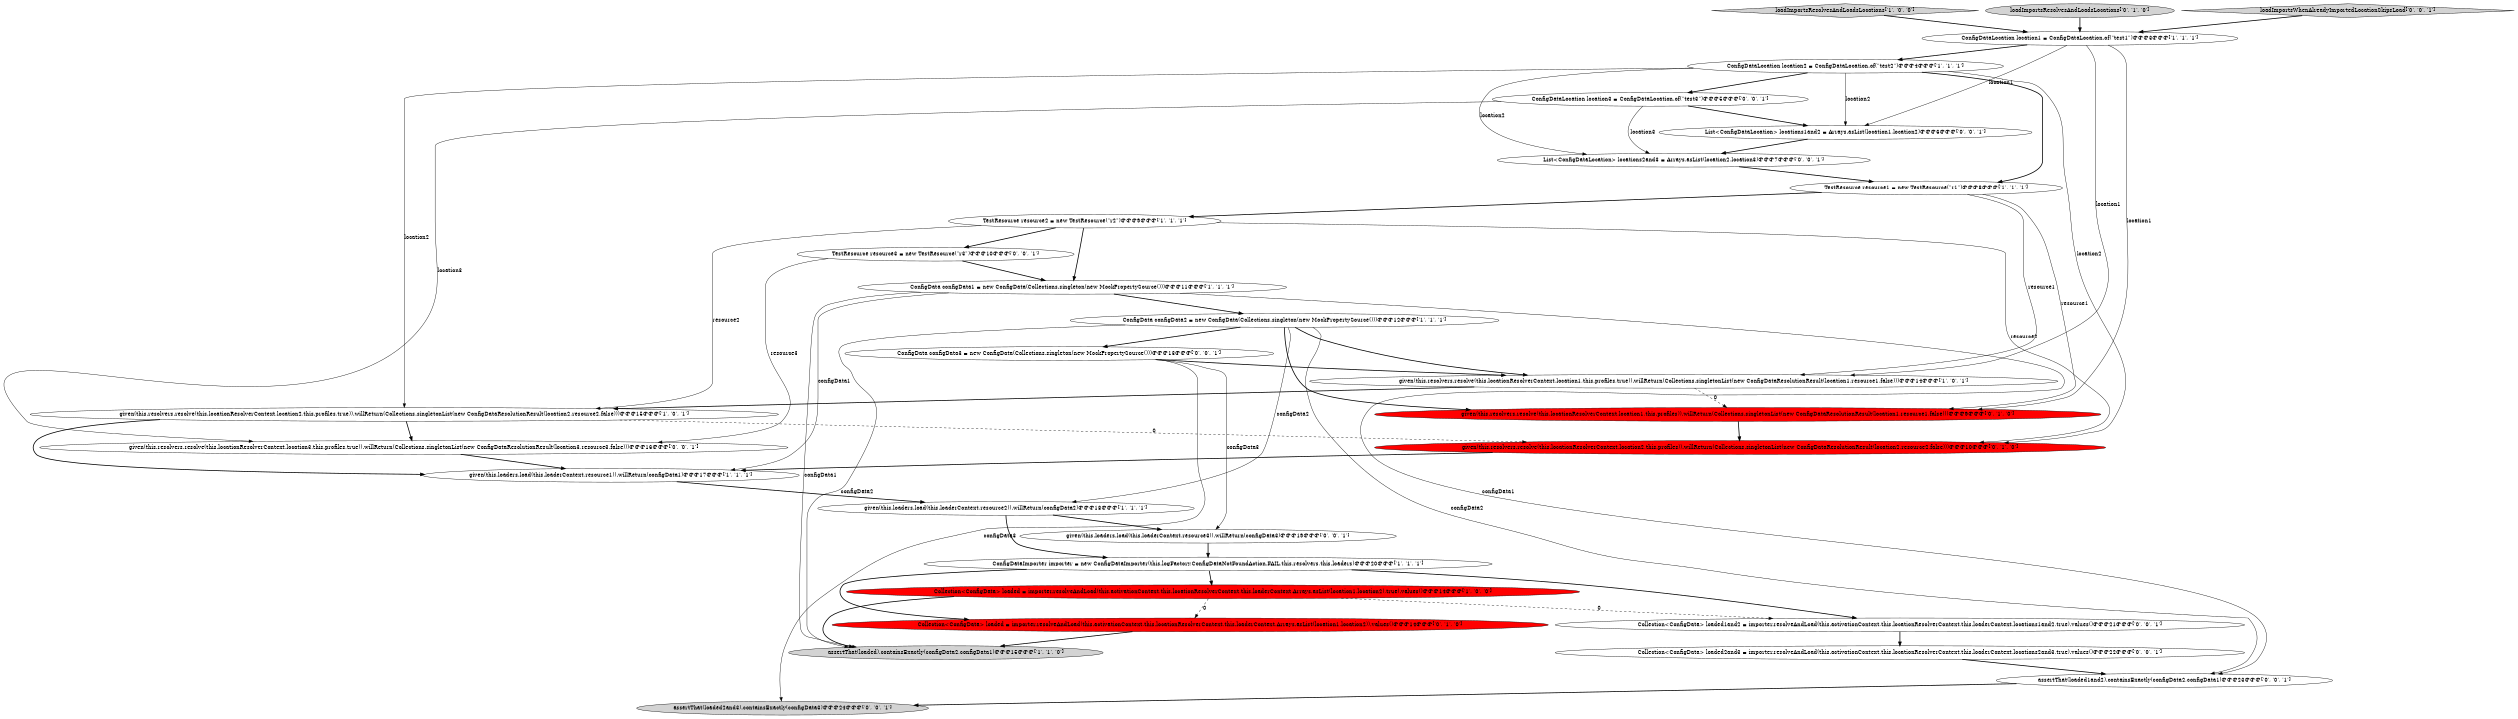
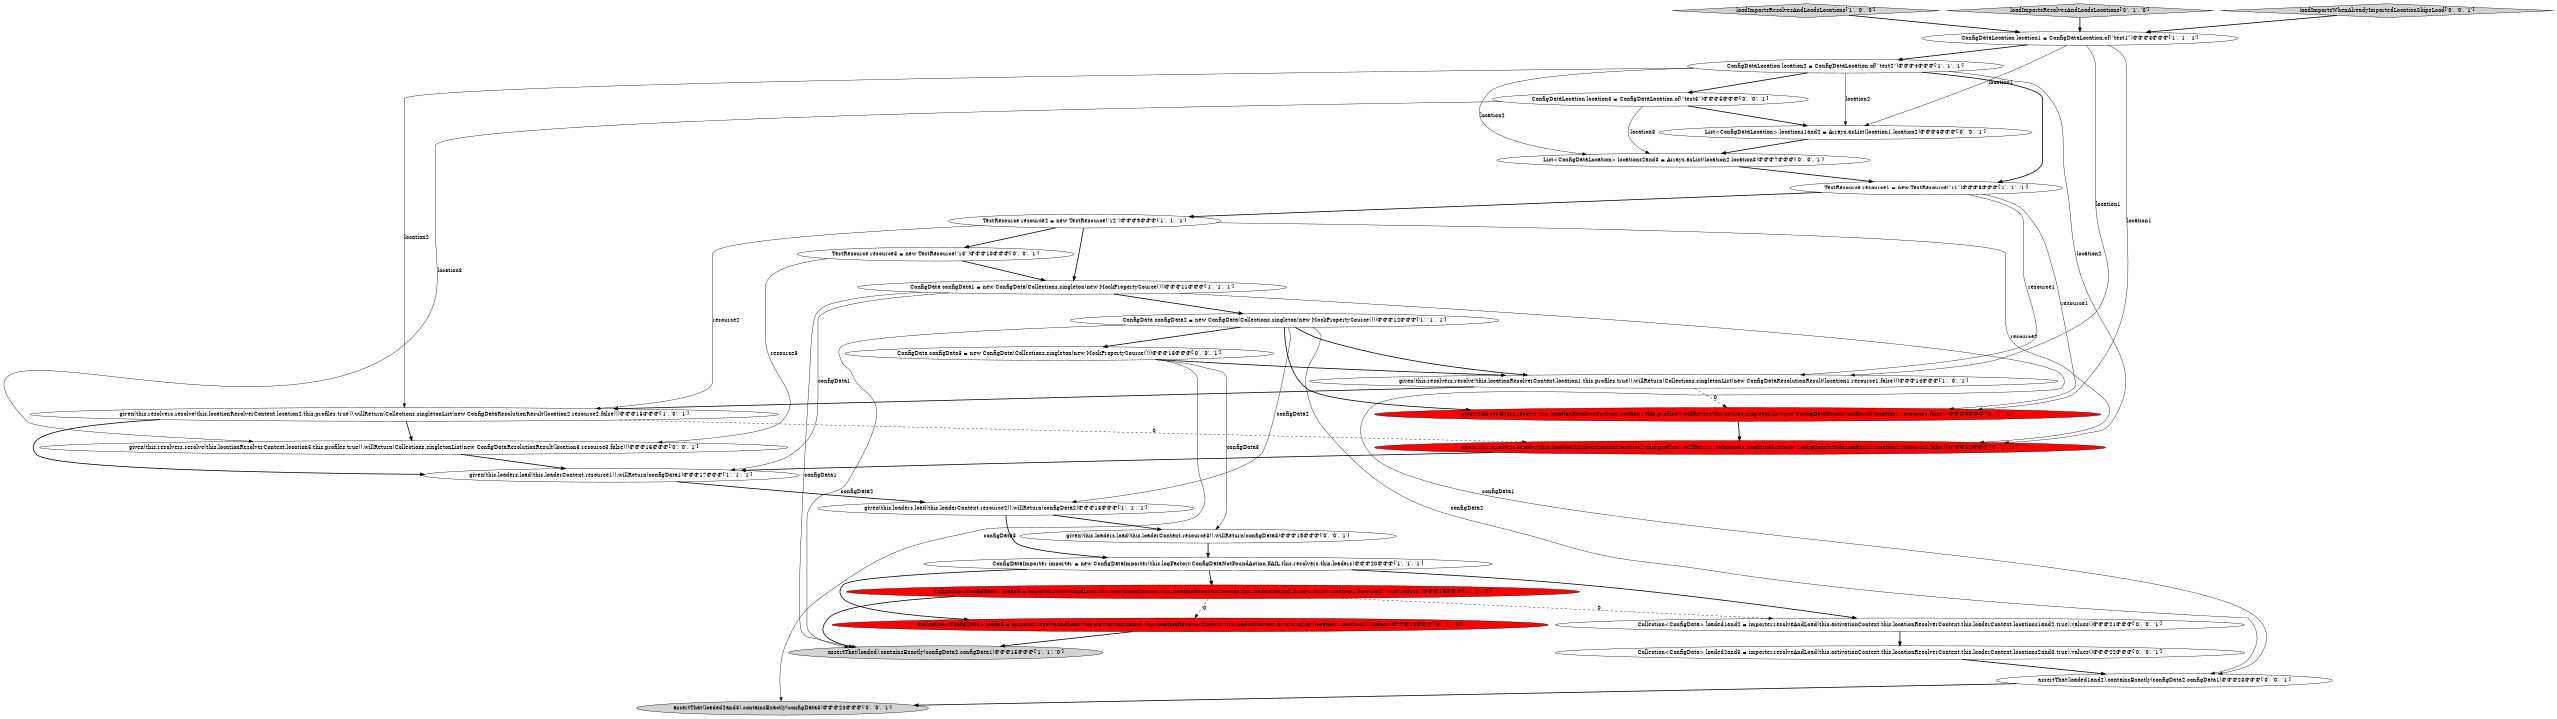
  digraph {
    node [fillcolor=white shape=ellipse style=filled]
    edge [style=bold]
    n1 [fillcolor=red label="Collection<ConfigData> loaded = importer.resolveAndLoad(this.activationContext,this.locationResolverContext,this.loaderContext,Arrays.asList(location1,location2),true).values()@@@14@@@['1', '0', '0']"]
    n2 [fillcolor=red label="Collection<ConfigData> loaded = importer.resolveAndLoad(this.activationContext,this.locationResolverContext,this.loaderContext,Arrays.asList(location1,location2)).values()@@@14@@@['0', '1', '0']"]
    n3 [fillcolor=lightgray label="assertThat(loaded).containsExactly(configData2,configData1)@@@15@@@['1', '1', '0']"]
    n4 [label="Collection<ConfigData> loaded1and2 = importer.resolveAndLoad(this.activationContext,this.locationResolverContext,this.loaderContext,locations1and2,true).values()@@@21@@@['0', '0', '1']"]
    n5 [label="ConfigDataLocation location1 = ConfigDataLocation.of(\"test1\")@@@3@@@['1', '1', '1']"]
    n6 [fillcolor=red label="given(this.resolvers.resolve(this.locationResolverContext,location1,this.profiles)).willReturn(Collections.singletonList(new ConfigDataResolutionResult(location1,resource1,false)))@@@9@@@['0', '1', '0']"]
    n7 [label="List<ConfigDataLocation> locations1and2 = Arrays.asList(location1,location2)@@@6@@@['0', '0', '1']"]
    n8 [label="given(this.resolvers.resolve(this.locationResolverContext,location1,this.profiles,true)).willReturn(Collections.singletonList(new ConfigDataResolutionResult(location1,resource1,false)))@@@14@@@['1', '0', '1']"]
    n9 [label="ConfigDataLocation location2 = ConfigDataLocation.of(\"test2\")@@@4@@@['1', '1', '1']"]
    n10 [label="TestResource resource1 = new TestResource(\"r1\")@@@8@@@['1', '1', '1']"]
    n11 [label="TestResource resource2 = new TestResource(\"r2\")@@@9@@@['1', '1', '1']"]
    n12 [label="ConfigDataImporter importer = new ConfigDataImporter(this.logFactory,ConfigDataNotFoundAction.FAIL,this.resolvers,this.loaders)@@@20@@@['1', '1', '1']"]
    n13 [label="given(this.loaders.load(this.loaderContext,resource1)).willReturn(configData1)@@@17@@@['1', '1', '1']"]
    n14 [label="given(this.loaders.load(this.loaderContext,resource2)).willReturn(configData2)@@@18@@@['1', '1', '1']"]
    n15 [label="ConfigData configData3 = new ConfigData(Collections.singleton(new MockPropertySource()))@@@13@@@['0', '0', '1']"]
    n16 [fillcolor=lightgray label="assertThat(loaded2and3).containsExactly(configData3)@@@24@@@['0', '0', '1']"]
    n17 [label="given(this.loaders.load(this.loaderContext,resource3)).willReturn(configData3)@@@19@@@['0', '0', '1']"]
    n18 [fillcolor=lightgray label="loadImportsResolvesAndLoadsLocations['1', '0', '0']" shape=diamond]
-   n19 [fillcolor=lightgray label="loadImportsResolvesAndLoadsLocations['0', '1', '0']"]
+   n19 [fillcolor=lightgray label="loadImportsResolvesAndLoadsLocations['0', '1', '0']" shape=diamond]
    n20 [fillcolor=red label="given(this.resolvers.resolve(this.locationResolverContext,location2,this.profiles)).willReturn(Collections.singletonList(new ConfigDataResolutionResult(location2,resource2,false)))@@@10@@@['0', '1', '0']"]
    n21 [label="List<ConfigDataLocation> locations2and3 = Arrays.asList(location2,location3)@@@7@@@['0', '0', '1']"]
    n22 [label="ConfigData configData2 = new ConfigData(Collections.singleton(new MockPropertySource()))@@@12@@@['1', '1', '1']"]
    n23 [label="assertThat(loaded1and2).containsExactly(configData2,configData1)@@@23@@@['0', '0', '1']"]
    n24 [label="given(this.resolvers.resolve(this.locationResolverContext,location3,this.profiles,true)).willReturn(Collections.singletonList(new ConfigDataResolutionResult(location3,resource3,false)))@@@16@@@['0', '0', '1']"]
    n25 [fillcolor=lightgray label="loadImportsWhenAlreadyImportedLocationSkipsLoad['0', '0', '1']" shape=diamond]
    n26 [label="given(this.resolvers.resolve(this.locationResolverContext,location2,this.profiles,true)).willReturn(Collections.singletonList(new ConfigDataResolutionResult(location2,resource2,false)))@@@15@@@['1', '0', '1']"]
    n27 [label="Collection<ConfigData> loaded2and3 = importer.resolveAndLoad(this.activationContext,this.locationResolverContext,this.loaderContext,locations2and3,true).values()@@@22@@@['0', '0', '1']"]
    n28 [label="TestResource resource3 = new TestResource(\"r3\")@@@10@@@['0', '0', '1']"]
    n29 [label="ConfigData configData1 = new ConfigData(Collections.singleton(new MockPropertySource()))@@@11@@@['1', '1', '1']"]
    n30 [label="ConfigDataLocation location3 = ConfigDataLocation.of(\"test3\")@@@5@@@['0', '0', '1']"]
    n1 -> n2 [label=0 style=dashed]
    n1 -> n3
    n1 -> n4 [label=0 style=dashed]
    n2 -> n3
    n4 -> n27
    n5 -> n6 [label=location1 style=solid]
    n5 -> n7 [label=location1 style=solid]
    n5 -> n8 [label=location1 style=solid]
    n5 -> n9
    n6 -> n20
    n7 -> n21
    n8 -> n6 [label=0 style=dashed]
    n8 -> n26
    n9 -> n7 [label=location2 style=solid]
    n9 -> n10
    n9 -> n20 [label=location2 style=solid]
    n9 -> n21 [label=location2 style=solid]
    n9 -> n26 [label=location2 style=solid]
    n9 -> n30
    n10 -> n6 [label=resource1 style=solid]
    n10 -> n8 [label=resource1 style=solid]
    n10 -> n11
    n11 -> n20 [label=resource2 style=solid]
    n11 -> n26 [label=resource2 style=solid]
    n11 -> n28
    n11 -> n29
    n12 -> n1
    n12 -> n2
    n12 -> n4
    n13 -> n14
    n14 -> n12
    n14 -> n17
    n15 -> n8
    n15 -> n16 [label=configData3 style=solid]
    n15 -> n17 [label=configData3 style=solid]
    n17 -> n12
    n18 -> n5
    n19 -> n5
    n20 -> n13
    n21 -> n10
    n22 -> n3 [label=configData2 style=solid]
    n22 -> n6
    n22 -> n8
    n22 -> n14 [label=configData2 style=solid]
    n22 -> n15
    n22 -> n23 [label=configData2 style=solid]
    n23 -> n16
    n24 -> n13
    n25 -> n5
    n26 -> n13
    n26 -> n20 [label=0 style=dashed]
    n26 -> n24
    n27 -> n23
    n28 -> n24 [label=resource3 style=solid]
    n28 -> n29
    n29 -> n3 [label=configData1 style=solid]
    n29 -> n13 [label=configData1 style=solid]
    n29 -> n22
    n29 -> n23 [label=configData1 style=solid]
    n30 -> n7
    n30 -> n21 [label=location3 style=solid]
    n30 -> n24 [label=location3 style=solid]
  }
